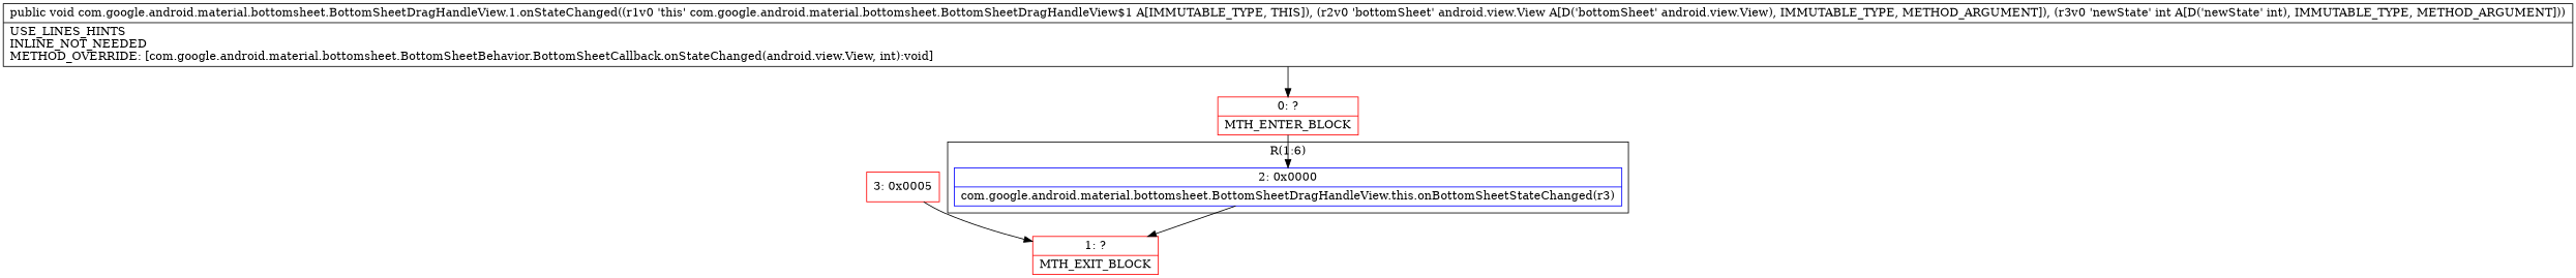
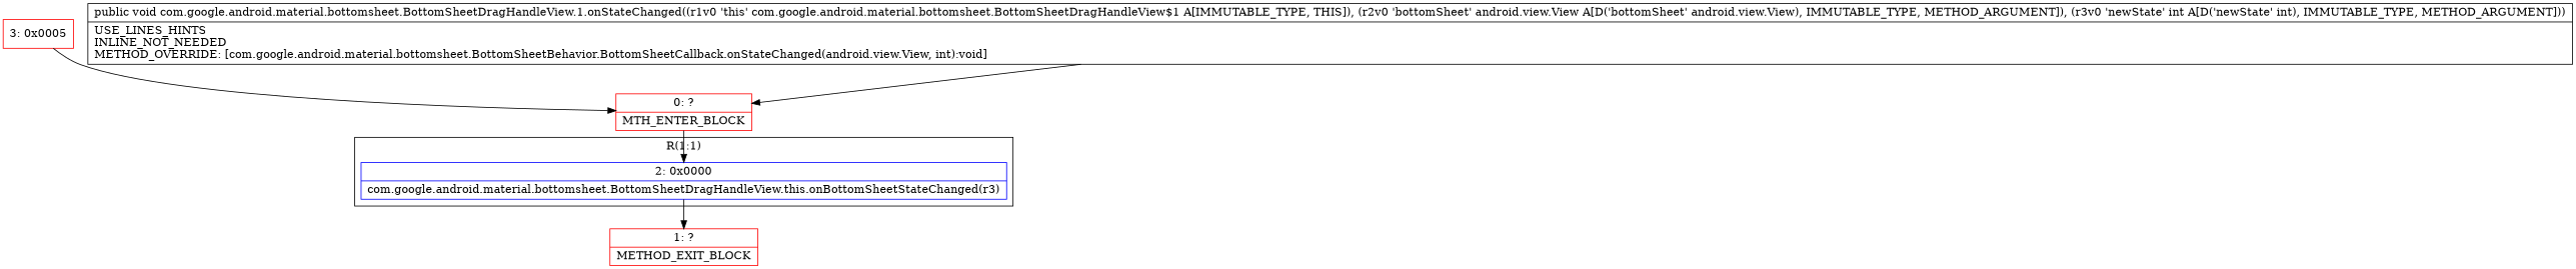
  digraph {
    node [color=red shape=record]
    n1 [color=blue label="{2\:\ 0x0000|com.google.android.material.bottomsheet.BottomSheetDragHandleView.this.onBottomSheetStateChanged(r3)\l}"]
-   n2 [label="{1\:\ ?|MTH_EXIT_BLOCK\l}"]
+   n2 [label="{1\:\ ?|METHOD_EXIT_BLOCK\l}"]
    n3 [label="{3\:\ 0x0005}"]
    n4 [label="{0\:\ ?|MTH_ENTER_BLOCK\l}"]
    n5 [label="{public void com.google.android.material.bottomsheet.BottomSheetDragHandleView.1.onStateChanged((r1v0 'this' com.google.android.material.bottomsheet.BottomSheetDragHandleView$1 A[IMMUTABLE_TYPE, THIS]), (r2v0 'bottomSheet' android.view.View A[D('bottomSheet' android.view.View), IMMUTABLE_TYPE, METHOD_ARGUMENT]), (r3v0 'newState' int A[D('newState' int), IMMUTABLE_TYPE, METHOD_ARGUMENT]))  | USE_LINES_HINTS\lINLINE_NOT_NEEDED\lMETHOD_OVERRIDE: [com.google.android.material.bottomsheet.BottomSheetBehavior.BottomSheetCallback.onStateChanged(android.view.View, int):void]\l}" color=""]
    subgraph cluster_1 {
-     label="R(1:6)"
+     label="R(1:1)"
      n1
    }
    n1 -> n2
-   n3 -> n2
+   n3 -> n4
    n4 -> n1
    n5 -> n4
  }
